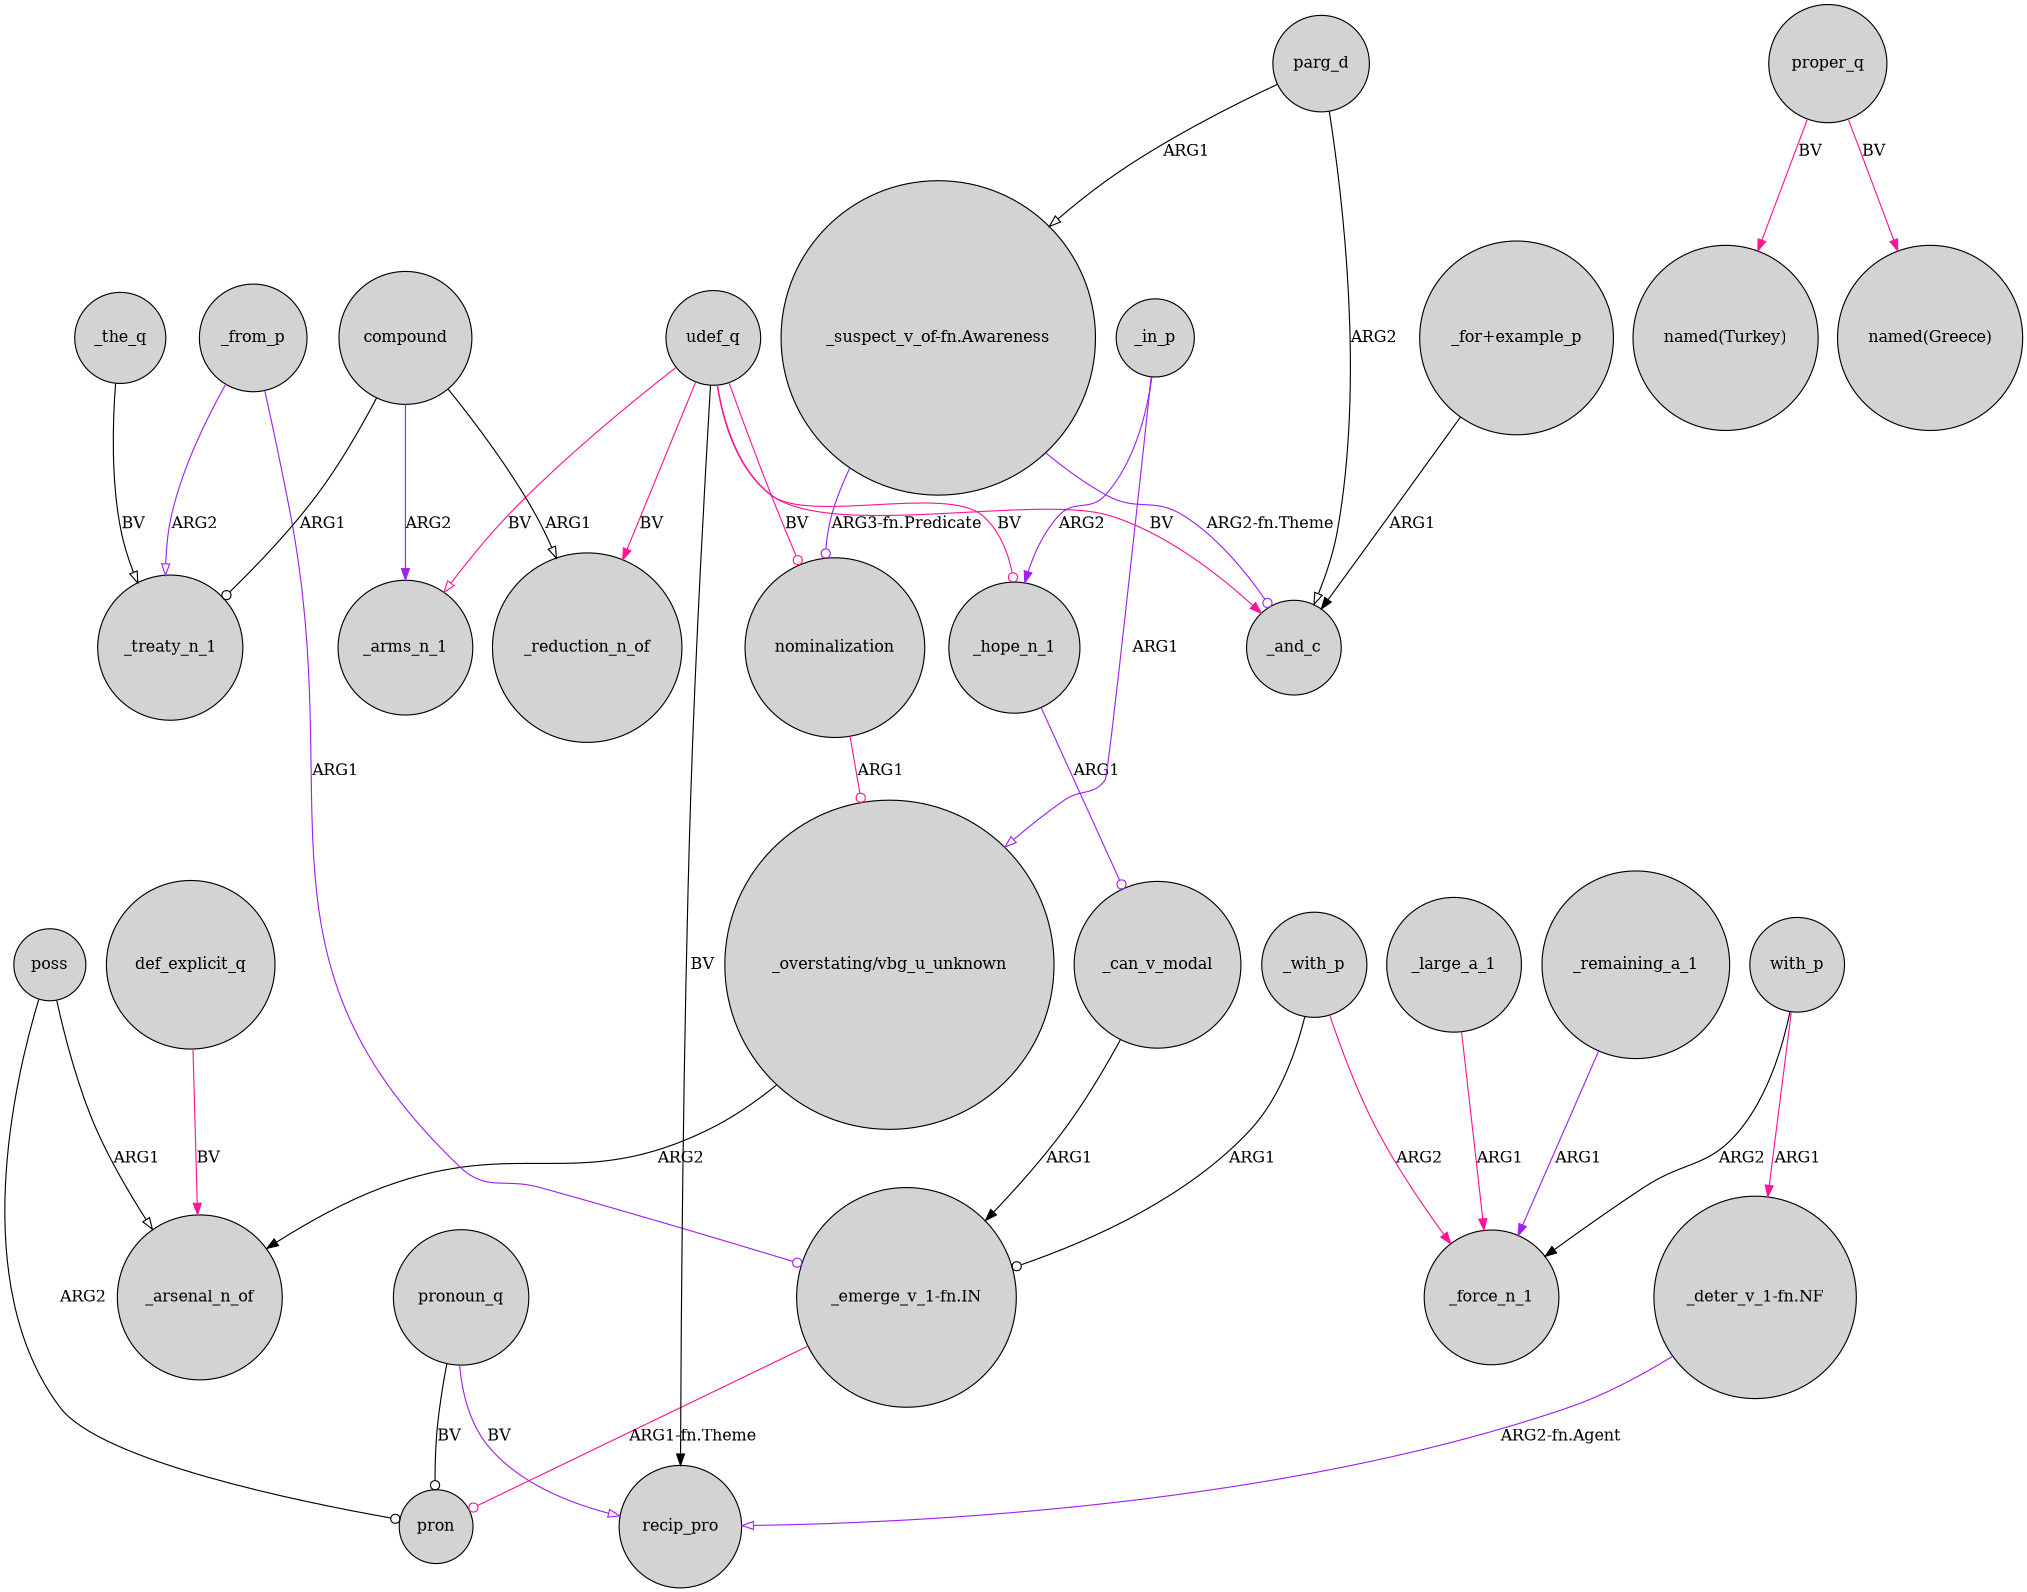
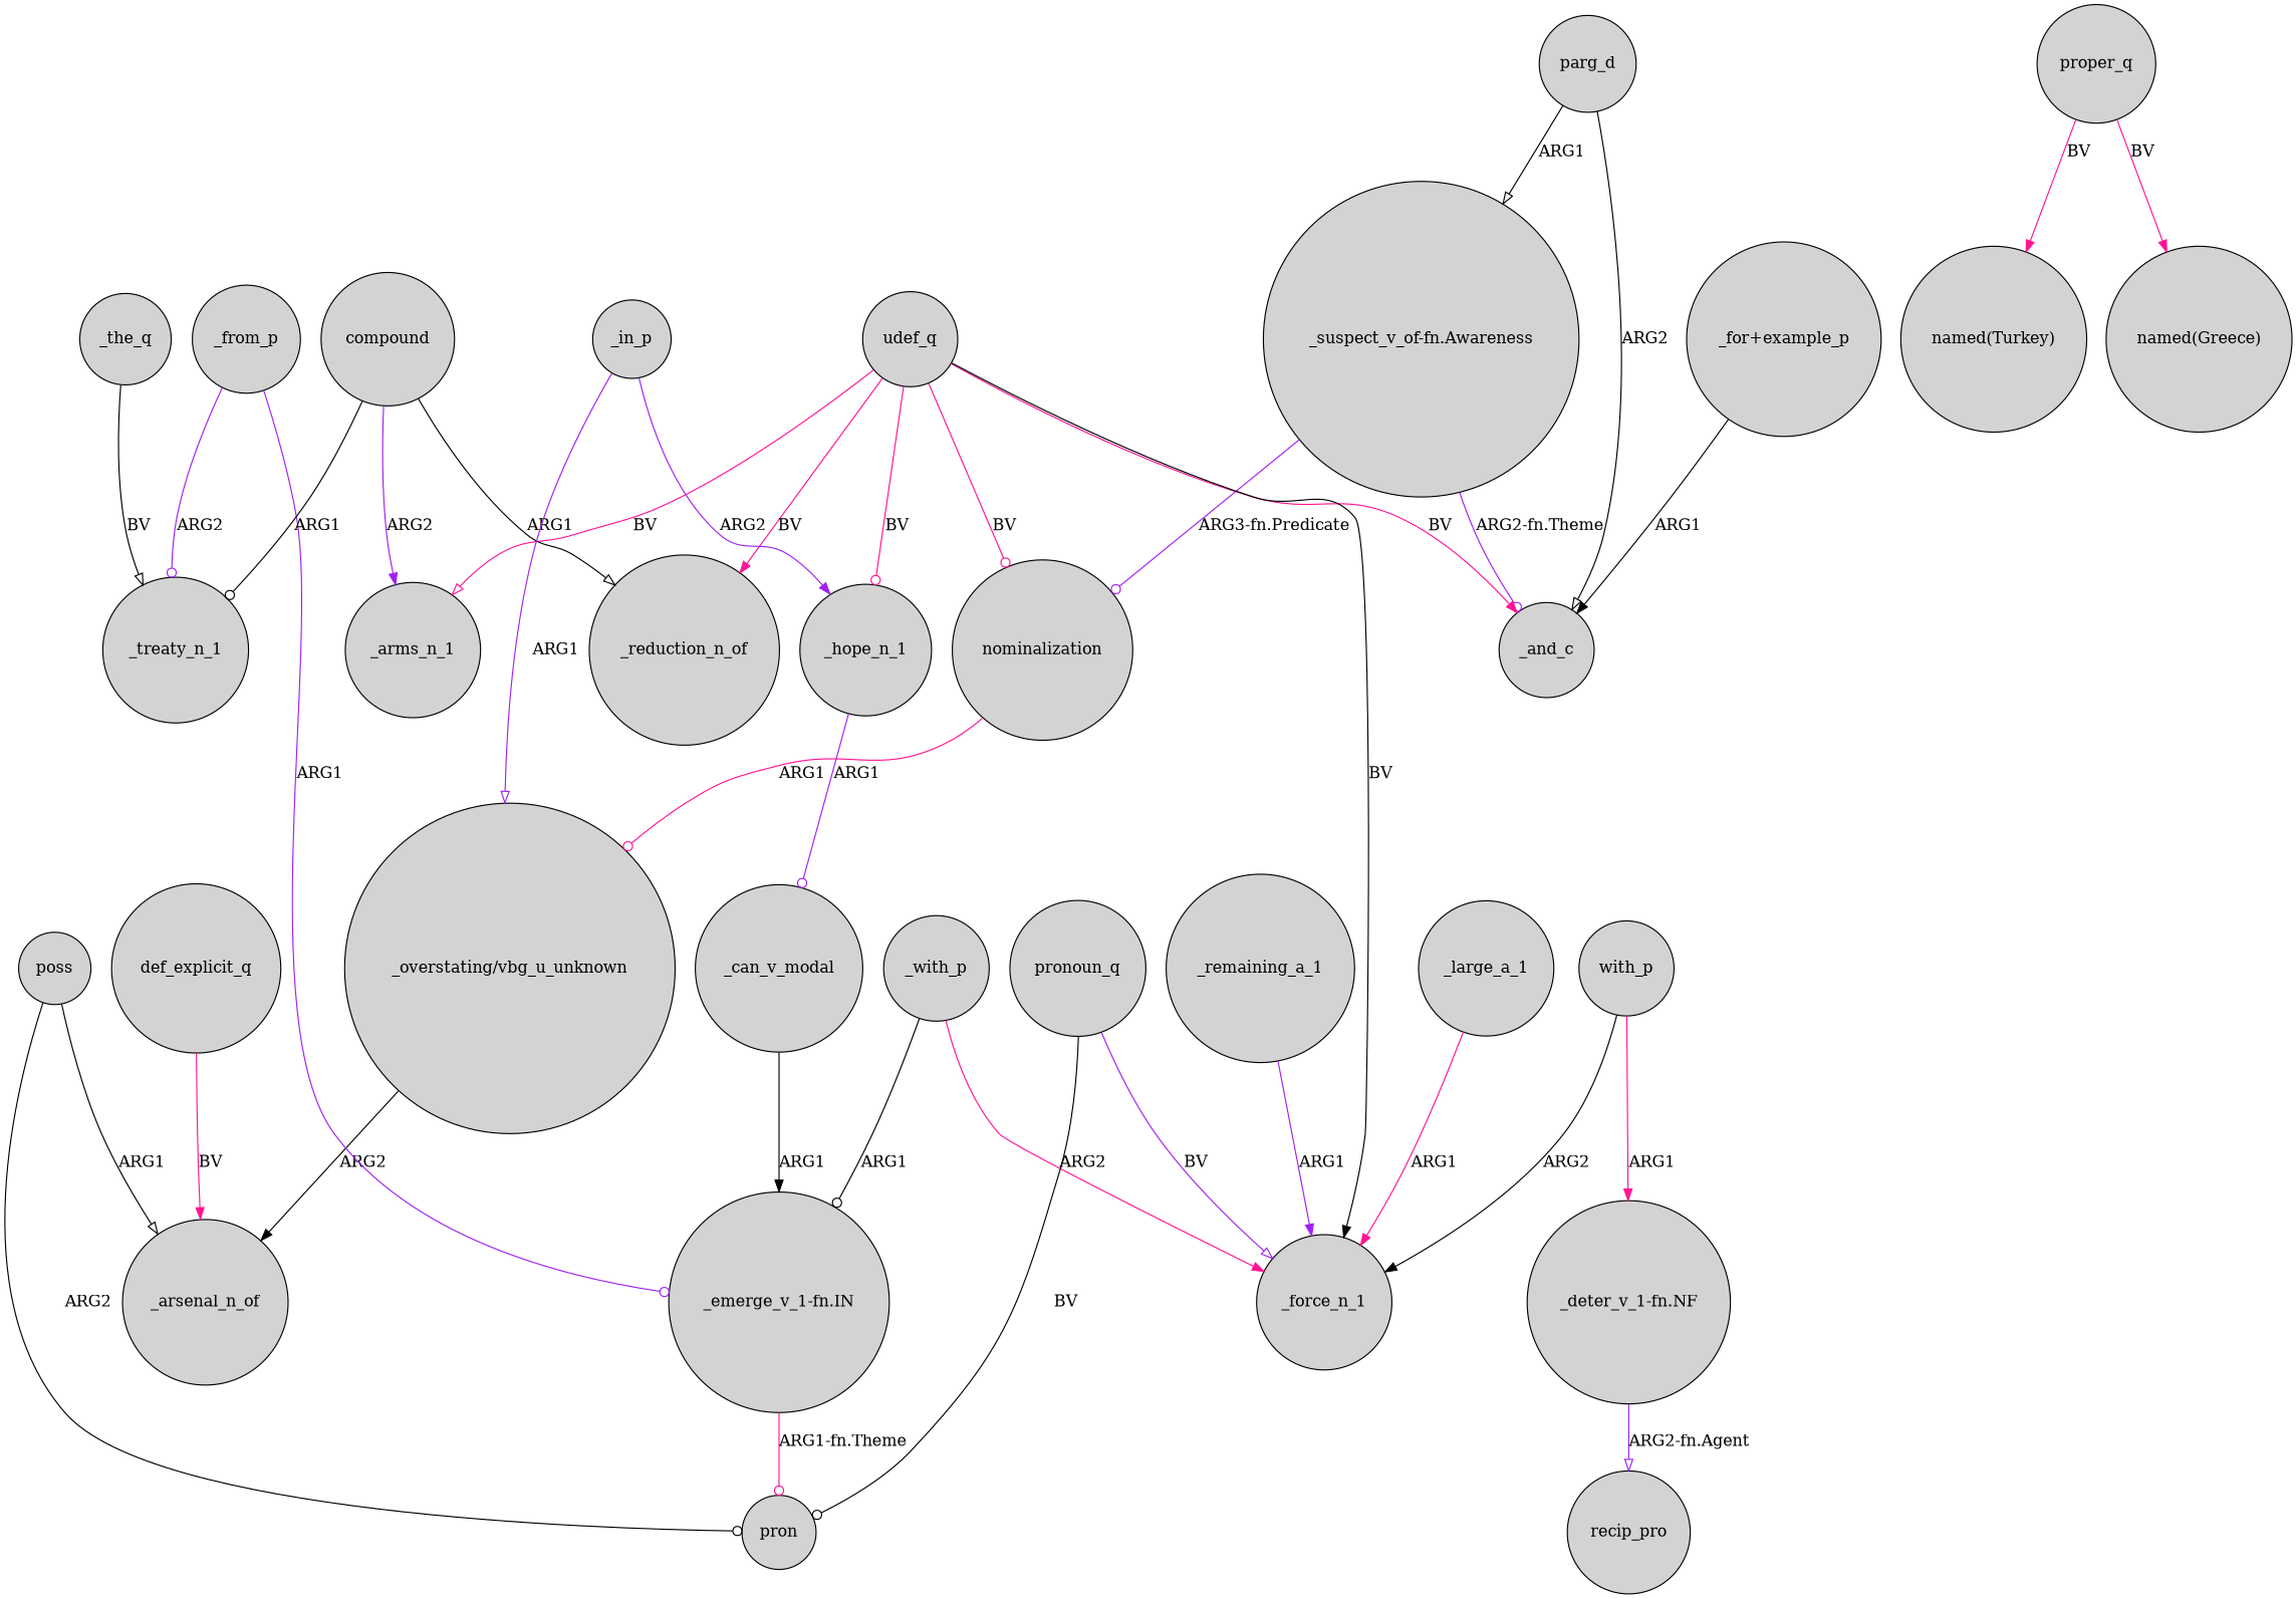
  digraph {
    node [shape=circle style=filled]
    edge [arrowhead=normal color=black]
    "_suspect_v_of-fn.Awareness"
    nominalization
    _and_c
    "_overstating/vbg_u_unknown"
    _arsenal_n_of
    def_explicit_q
    with_p
    _force_n_1
    "_deter_v_1-fn.NF"
    recip_pro
    _from_p
    _treaty_n_1
    "_emerge_v_1-fn.IN"
    pron
    udef_q
    _reduction_n_of
    _arms_n_1
    _hope_n_1
    _can_v_modal
    poss
    compound
    _the_q
    _in_p
    _large_a_1
    parg_d
    _with_p
    pronoun_q
    "_for+example_p"
    _remaining_a_1
    proper_q
    "named(Turkey)"
    "named(Greece)"
    "_suspect_v_of-fn.Awareness" -> nominalization [arrowhead=odot color=purple label="ARG3-fn.Predicate"]
    "_suspect_v_of-fn.Awareness" -> _and_c [arrowhead=odot color=purple label="ARG2-fn.Theme"]
    nominalization -> "_overstating/vbg_u_unknown" [arrowhead=odot color=deeppink label=ARG1]
    "_overstating/vbg_u_unknown" -> _arsenal_n_of [label=ARG2]
    def_explicit_q -> _arsenal_n_of [color=deeppink label=BV]
    with_p -> _force_n_1 [label=ARG2]
    with_p -> "_deter_v_1-fn.NF" [color=deeppink label=ARG1]
    "_deter_v_1-fn.NF" -> recip_pro [arrowhead=onormal color=purple label="ARG2-fn.Agent"]
-   _from_p -> _treaty_n_1 [arrowhead=onormal color=purple label=ARG2]
+   _from_p -> _treaty_n_1 [arrowhead=odot color=purple label=ARG2]
    _from_p -> "_emerge_v_1-fn.IN" [arrowhead=odot color=purple label=ARG1]
    "_emerge_v_1-fn.IN" -> pron [arrowhead=odot color=deeppink label="ARG1-fn.Theme"]
    udef_q -> nominalization [arrowhead=odot color=deeppink label=BV]
    udef_q -> _and_c [color=deeppink label=BV]
-   udef_q -> recip_pro [label=BV]
+   udef_q -> _force_n_1 [label=BV]
    udef_q -> _reduction_n_of [color=deeppink label=BV]
    udef_q -> _arms_n_1 [arrowhead=onormal color=deeppink label=BV]
    udef_q -> _hope_n_1 [arrowhead=odot color=deeppink label=BV]
    _hope_n_1 -> _can_v_modal [arrowhead=odot color=purple label=ARG1]
    _can_v_modal -> "_emerge_v_1-fn.IN" [label=ARG1]
    poss -> _arsenal_n_of [arrowhead=onormal label=ARG1]
    poss -> pron [arrowhead=odot label=ARG2]
    compound -> _treaty_n_1 [arrowhead=odot label=ARG1]
    compound -> _reduction_n_of [arrowhead=onormal label=ARG1]
    compound -> _arms_n_1 [color=purple label=ARG2]
    _the_q -> _treaty_n_1 [arrowhead=onormal label=BV]
    _in_p -> "_overstating/vbg_u_unknown" [arrowhead=onormal color=purple label=ARG1]
    _in_p -> _hope_n_1 [color=purple label=ARG2]
    _large_a_1 -> _force_n_1 [color=deeppink label=ARG1]
    parg_d -> "_suspect_v_of-fn.Awareness" [arrowhead=onormal label=ARG1]
    parg_d -> _and_c [arrowhead=onormal label=ARG2]
    _with_p -> _force_n_1 [color=deeppink label=ARG2]
    _with_p -> "_emerge_v_1-fn.IN" [arrowhead=odot label=ARG1]
-   pronoun_q -> recip_pro [arrowhead=onormal color=purple label=BV]
+   pronoun_q -> _force_n_1 [arrowhead=onormal color=purple label=BV]
    pronoun_q -> pron [arrowhead=odot label=BV]
    "_for+example_p" -> _and_c [label=ARG1]
    _remaining_a_1 -> _force_n_1 [color=purple label=ARG1]
    proper_q -> "named(Turkey)" [color=deeppink label=BV]
    proper_q -> "named(Greece)" [color=deeppink label=BV]
  }
